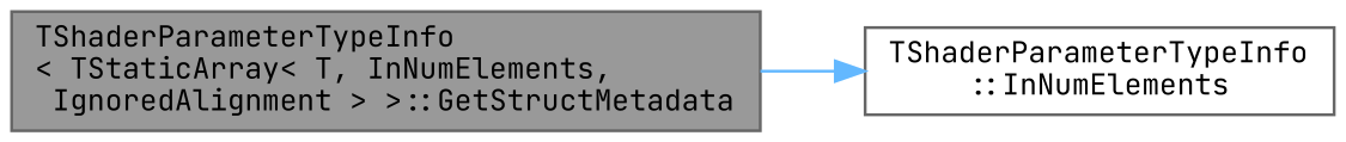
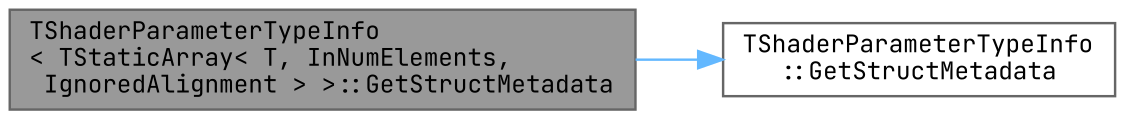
  digraph {
    rankdir=LR
    fontname="JetBrains Mono"
    node [fontname="JetBrains Mono" fontsize=10 shape=box style=filled]
    n1 [color=gray40 fillcolor=grey60 fontcolor=black height=0.2 label="TShaderParameterTypeInfo\l\< TStaticArray\< T, InNumElements,\l IgnoredAlignment \> \>::GetStructMetadata" width=0.4]
-   n2 [color=grey40 fillcolor=white height=0.2 label="TShaderParameterTypeInfo\l::InNumElements" width=0.4]
+   n2 [color=grey40 fillcolor=white height=0.2 label="TShaderParameterTypeInfo\l::GetStructMetadata" width=0.4]
    n1 -> n2 [color=steelblue1 fontname="JetBrains Mono" fontsize=10 labelfontname=Helvetica labelfontsize=10 style=solid]
  }
